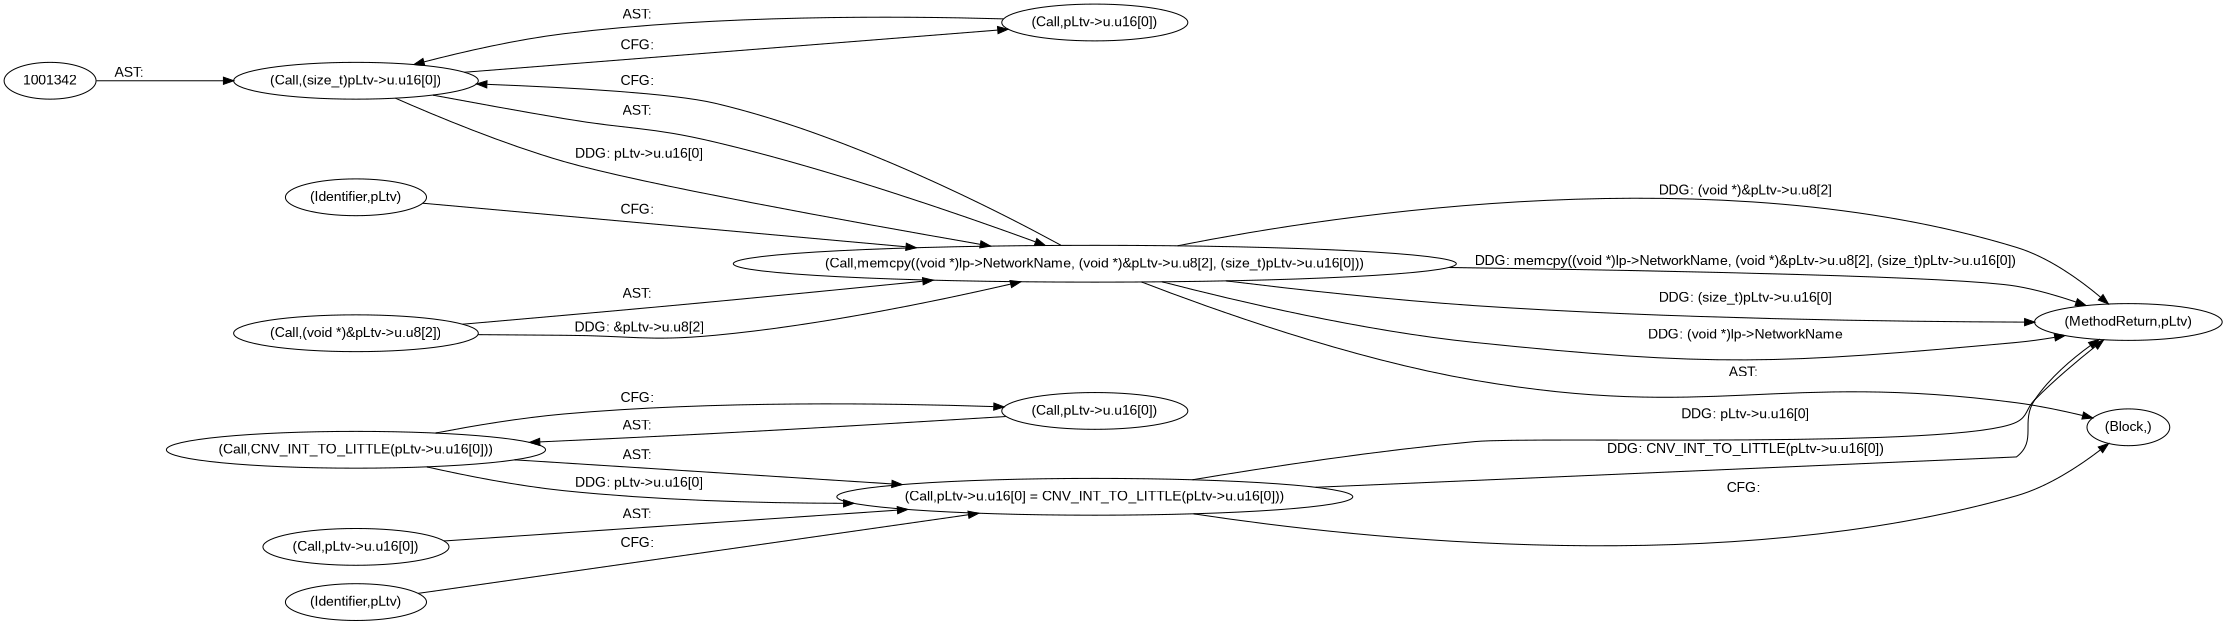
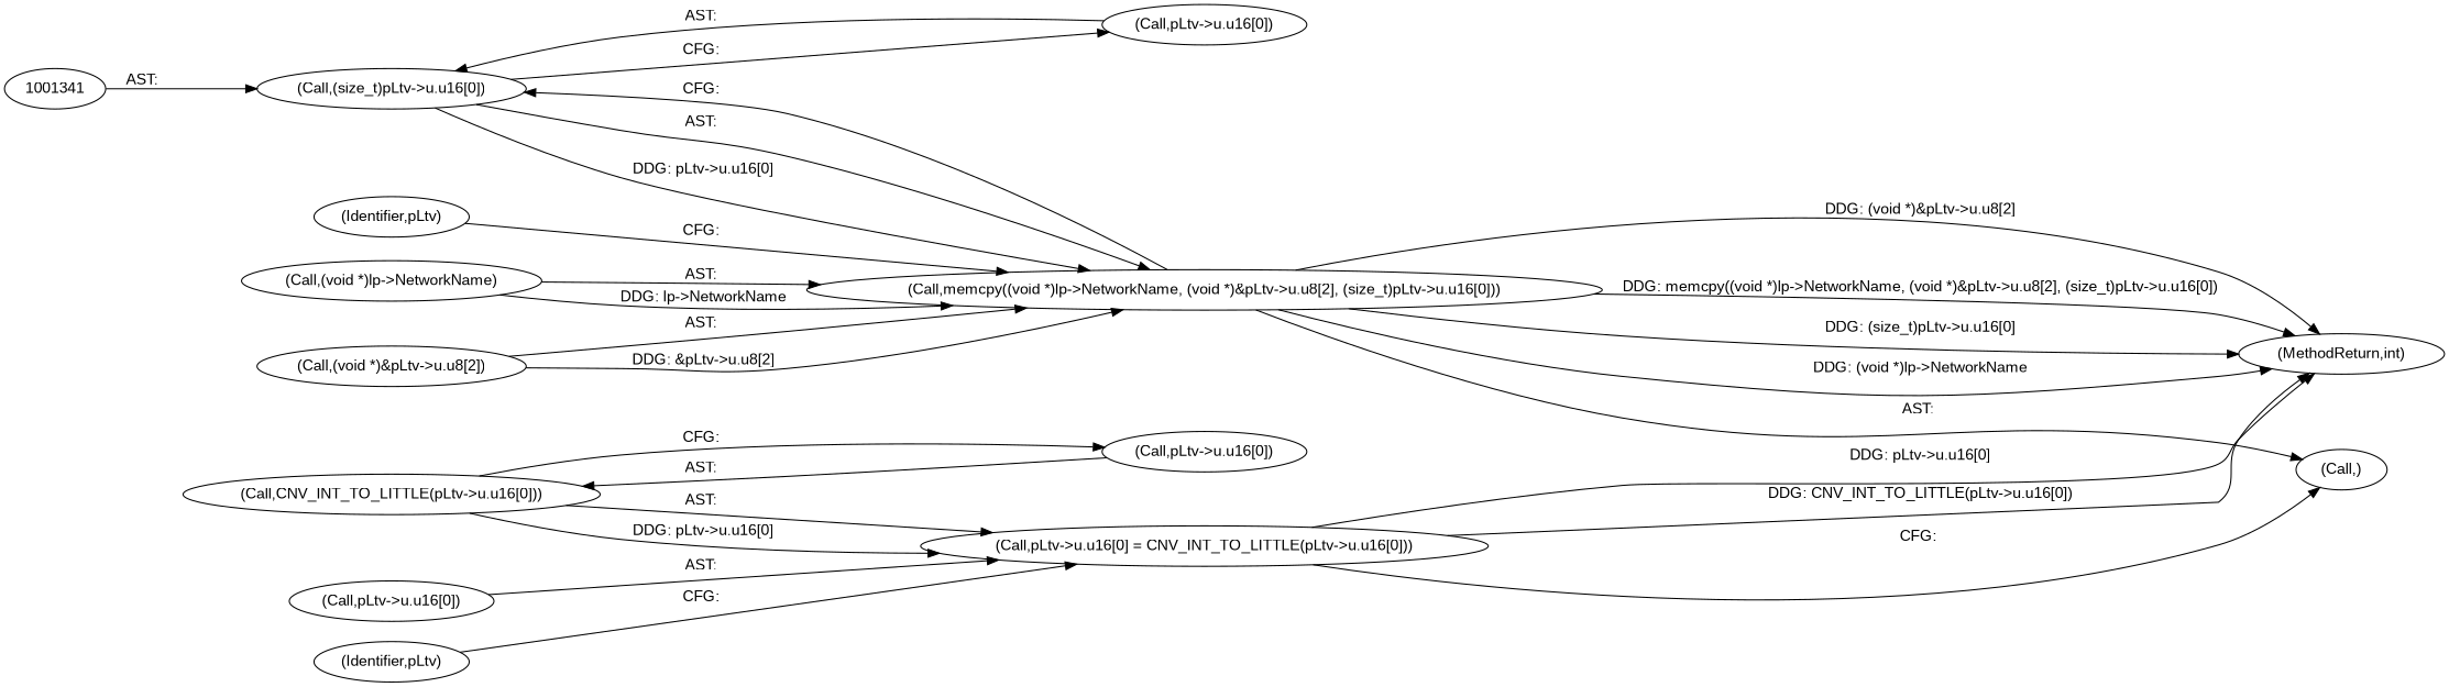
  digraph {
    fontname="Liberation Sans"
    rankdir=LR
    node [fontname="Liberation Sans"]
    edge [fontname="Liberation Sans"]
    n1 [label="(Call,(size_t)pLtv->u.u16[0])"]
    n2 [label="(Call,memcpy((void *)lp->NetworkName, (void *)&pLtv->u.u8[2], (size_t)pLtv->u.u16[0]))"]
    n3 [label="(Call,pLtv->u.u16[0])"]
-   n4 [label="(MethodReturn,pLtv)"]
-   n5 [label="(Block,)"]
+   n4 [label="(MethodReturn,int)"]
+   n5 [label="(Call,)"]
    n6 [label="(Call,CNV_INT_TO_LITTLE(pLtv->u.u16[0]))"]
    n7 [label="(Call,pLtv->u.u16[0] = CNV_INT_TO_LITTLE(pLtv->u.u16[0]))"]
    n8 [label="(Call,pLtv->u.u16[0])"]
    n9 [label="(Identifier,pLtv)"]
+   n10 [label="(Call,(void *)lp->NetworkName)"]
    n11 [label="(Call,pLtv->u.u16[0])"]
    n12 [label="(Call,(void *)&pLtv->u.u8[2])"]
    n13 [label="(Identifier,pLtv)"]
-   1001341 [label=1001342]
+   1001341
    n1 -> n2 [label="AST: "]
    n1 -> n2 [label="DDG: pLtv->u.u16[0]"]
    n1 -> n3 [label="CFG: "]
    n2 -> n1 [label="CFG: "]
    n2 -> n4 [label="DDG: (void *)&pLtv->u.u8[2]"]
    n2 -> n4 [label="DDG: memcpy((void *)lp->NetworkName, (void *)&pLtv->u.u8[2], (size_t)pLtv->u.u16[0])"]
    n2 -> n4 [label="DDG: (size_t)pLtv->u.u16[0]"]
    n2 -> n4 [label="DDG: (void *)lp->NetworkName"]
    n2 -> n5 [label="AST: "]
    n3 -> n1 [label="AST: "]
    n6 -> n7 [label="AST: "]
    n6 -> n7 [label="DDG: pLtv->u.u16[0]"]
    n6 -> n8 [label="CFG: "]
    n7 -> n4 [label="DDG: CNV_INT_TO_LITTLE(pLtv->u.u16[0])"]
    n7 -> n4 [label="DDG: pLtv->u.u16[0]"]
    n7 -> n5 [label="CFG: "]
    n8 -> n6 [label="AST: "]
    n9 -> n2 [label="CFG: "]
+   n10 -> n2 [label="AST: "]
+   n10 -> n2 [label="DDG: lp->NetworkName"]
    n11 -> n7 [label="AST: "]
    n12 -> n2 [label="AST: "]
    n12 -> n2 [label="DDG: &pLtv->u.u8[2]"]
    n13 -> n7 [label="CFG: "]
    1001341 -> n1 [label="AST: "]
  }
